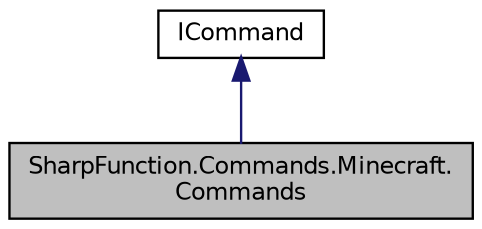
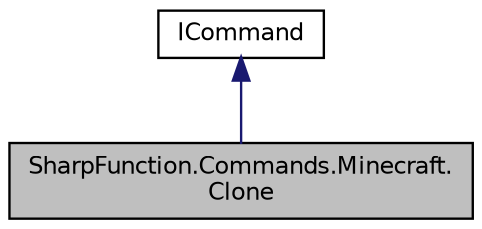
  digraph {
    node [color=black fontname=Helvetica fontsize=10 shape=record style=filled]
-   n1 [fillcolor=grey75 fontcolor=black height=0.2 label="SharpFunction.Commands.Minecraft.\lCommands" width=0.4]
+   n1 [fillcolor=grey75 fontcolor=black height=0.2 label="SharpFunction.Commands.Minecraft.\lClone" width=0.4]
    n2 [fillcolor=white height=0.2 label=ICommand width=0.4]
    n2 -> n1 [color=midnightblue dir=back fontname=Helvetica fontsize=10 labelfontname=Helvetica labelfontsize=10 style=solid]
  }
